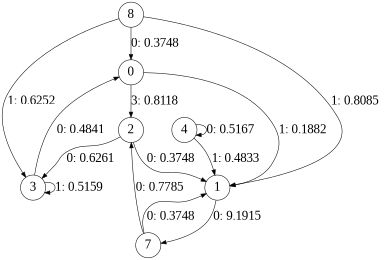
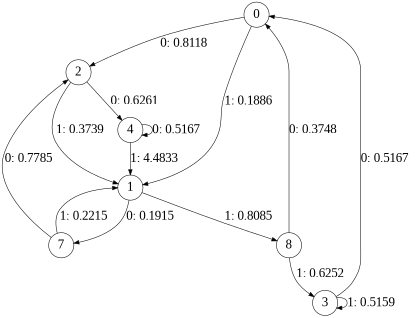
  digraph {
    fontname="Liberation Serif"
    node [fontname="Liberation Serif" fontsize=24 shape=circle]
    edge [fontname="Liberation Serif" fontsize=24]
    0
    2
    1
    4
    n5 [label=7]
    n6 [label=8]
    3
-   0 -> 2 [label="3: 0.8118   "]
-   0 -> 1 [label="1: 0.1882   "]
-   2 -> 1 [label="0: 0.3748   "]
-   2 -> 3 [label="0: 0.6261   "]
-   1 -> n5 [label="0: 9.1915   "]
-   n6 -> 1 [label="1: 0.8085   "]
-   4 -> 1 [label="1: 0.4833   "]
+   0 -> 2 [label="0: 0.8118   "]
+   0 -> 1 [label="1: 0.1886   "]
+   2 -> 1 [label="1: 0.3739   "]
+   2 -> 4 [label="0: 0.6261   "]
+   1 -> n5 [label="0: 0.1915   "]
+   1 -> n6 [label="1: 0.8085   "]
+   4 -> 1 [label="1: 4.4833   "]
    4 -> 4 [label="0: 0.5167   "]
    n5 -> 2 [label="0: 0.7785   "]
-   n5 -> 1 [label="0: 0.3748   "]
+   n5 -> 1 [label="1: 0.2215   "]
    n6 -> 0 [label="0: 0.3748   "]
    n6 -> 3 [label="1: 0.6252   "]
-   3 -> 0 [label="0: 0.4841   "]
+   3 -> 0 [label="0: 0.5167   "]
    3 -> 3 [label="1: 0.5159   "]
  }
